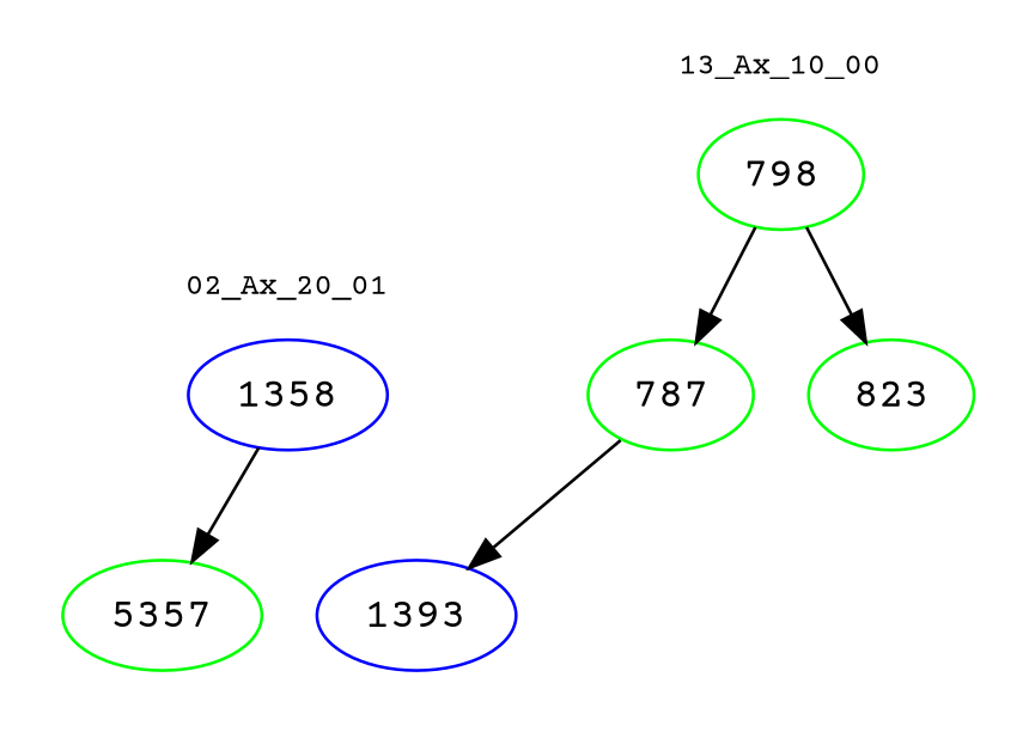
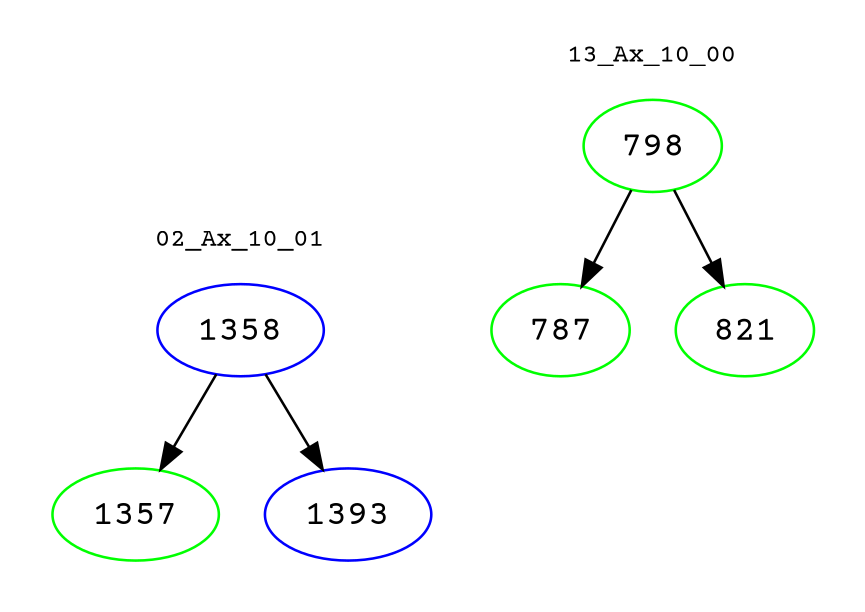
  digraph {
    fontname="Courier Prime"
    node [color=green fontname="Courier Prime"]
    edge [color=black fontname="Courier Prime"]
    n1 [color=blue label=1358]
-   n2 [label=5357]
+   n2 [label=1357]
    n3 [color=blue label=1393]
    n4 [label=798]
    n5 [label=787]
-   n6 [label=823]
+   n6 [label=821]
    subgraph cluster_1 {
      color=white
      fontsize=10
-     label="02_Ax_20_01"
+     label="02_Ax_10_01"
      n1
      n2
      n3
    }
    subgraph cluster_2 {
      color=white
      fontsize=10
      label="13_Ax_10_00"
      n4
      n5
      n6
    }
    n1 -> n2
-   n5 -> n3
+   n1 -> n3
    n4 -> n5
    n4 -> n6
  }
